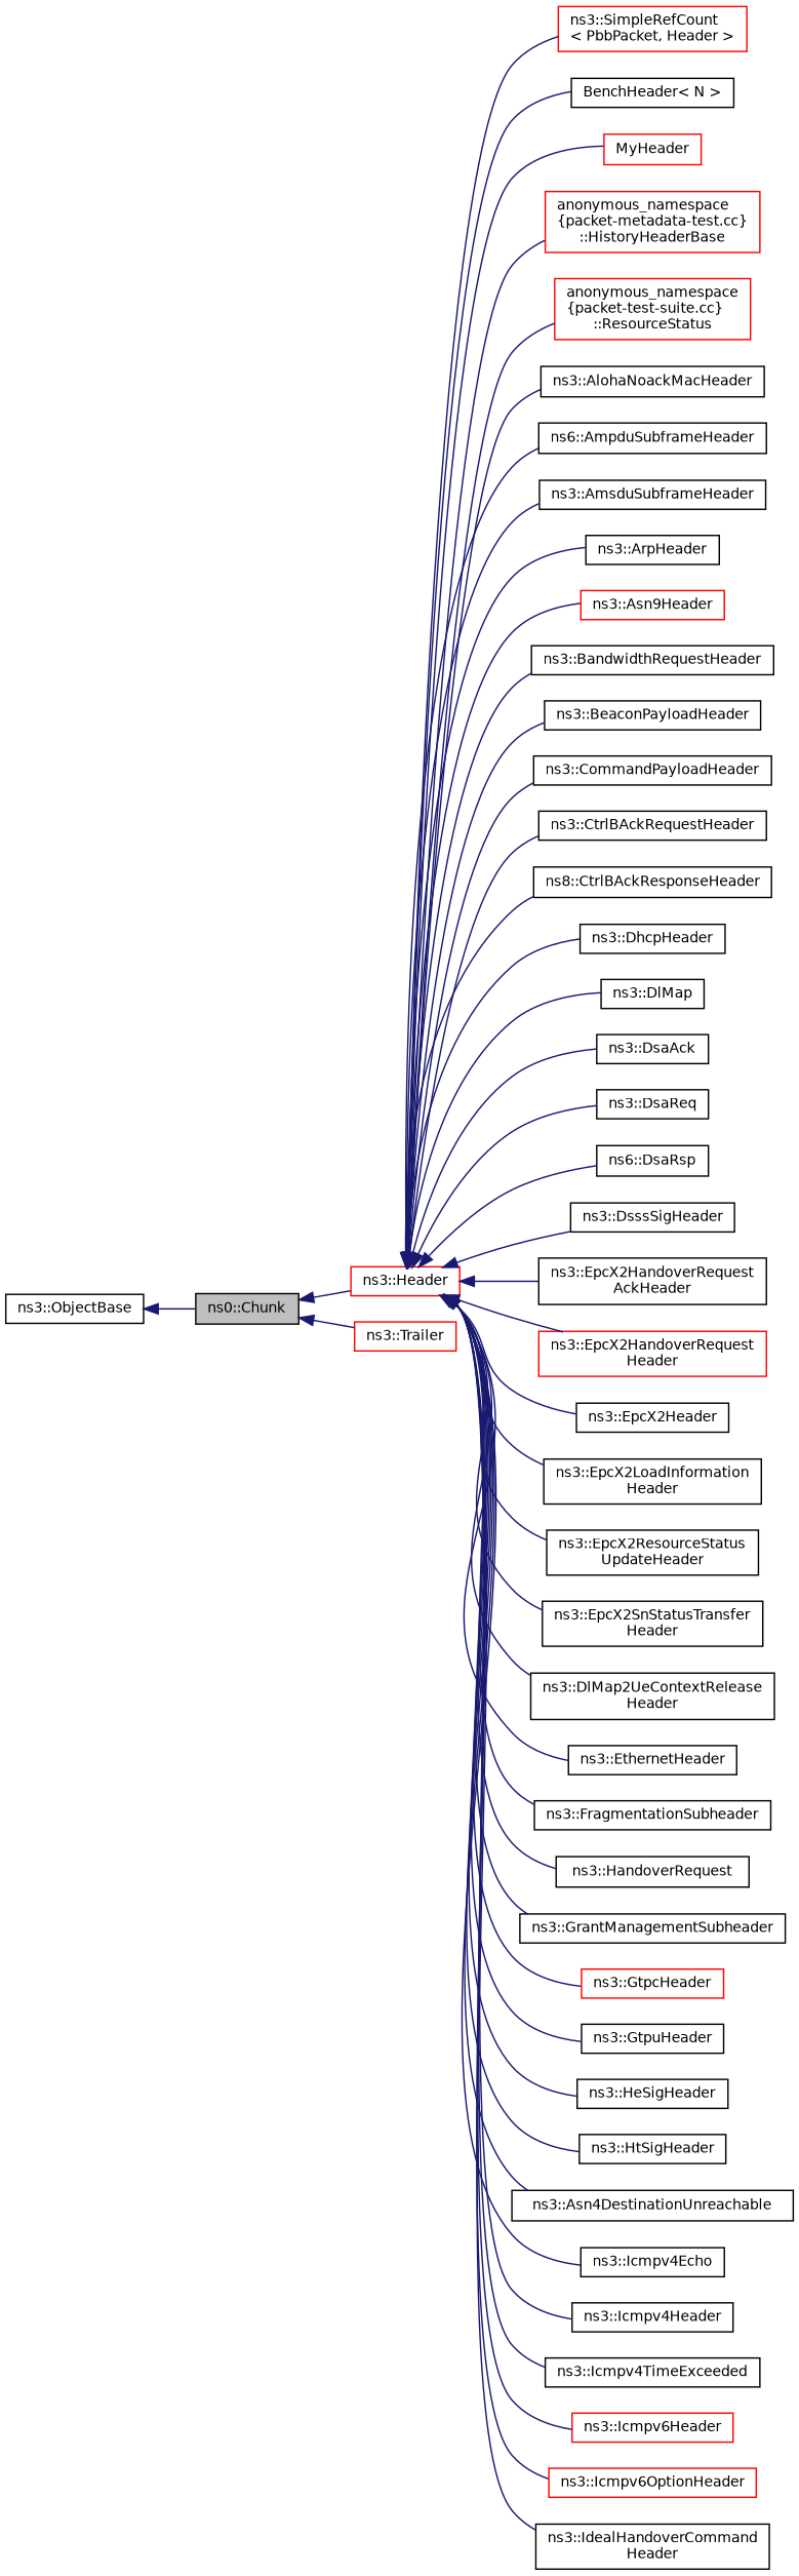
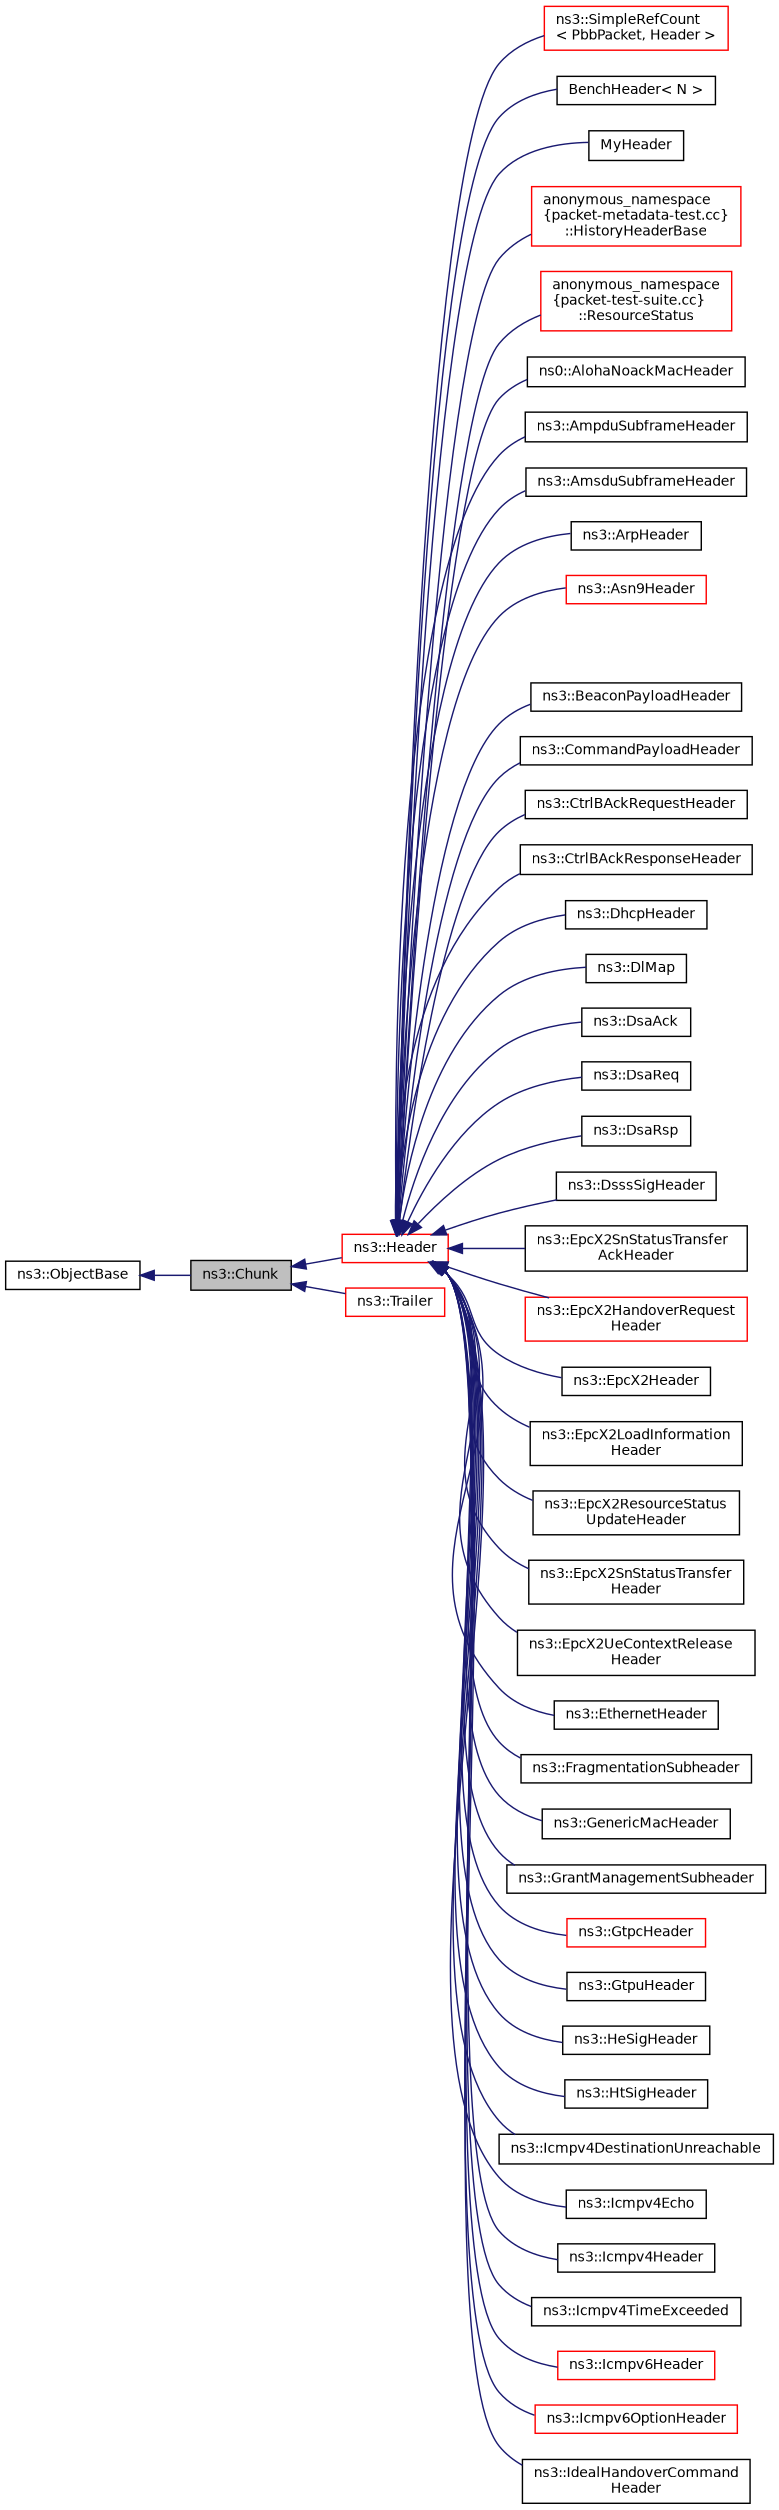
  digraph {
    rankdir=LR
    node [color=black fillcolor=white fontname=Helvetica fontsize=10 shape=record style=filled]
    edge [color=midnightblue dir=back fontname=Helvetica fontsize=10 labelfontname=Helvetica labelfontsize=10 style=solid]
-   n1 [fillcolor=grey75 fontcolor=black height=0.2 label="ns0::Chunk" width=0.4]
+   n1 [fillcolor=grey75 fontcolor=black height=0.2 label="ns3::Chunk" width=0.4]
    n2 [color=red height=0.2 label="ns3::Header" width=0.4]
    n3 [color=red height=0.2 label="ns3::Trailer" width=0.4]
    n4 [color=red height=0.2 label="ns3::SimpleRefCount\l\< PbbPacket, Header \>" width=0.4]
    n5 [height=0.2 label="BenchHeader\< N \>" width=0.4]
-   n6 [color=red height=0.2 label=MyHeader width=0.4]
+   n6 [height=0.2 label=MyHeader width=0.4]
    n7 [color=red height=0.2 label="anonymous_namespace\l\{packet-metadata-test.cc\}\l::HistoryHeaderBase" width=0.4]
    n8 [color=red height=0.2 label="anonymous_namespace\l\{packet-test-suite.cc\}\l::ResourceStatus" width=0.4]
-   n9 [height=0.2 label="ns3::AlohaNoackMacHeader" width=0.4]
-   n10 [height=0.2 label="ns6::AmpduSubframeHeader" width=0.4]
+   n9 [height=0.2 label="ns0::AlohaNoackMacHeader" width=0.4]
+   n10 [height=0.2 label="ns3::AmpduSubframeHeader" width=0.4]
    n11 [height=0.2 label="ns3::AmsduSubframeHeader" width=0.4]
    n12 [height=0.2 label="ns3::ArpHeader" width=0.4]
    n13 [color=red height=0.2 label="ns3::Asn9Header" width=0.4]
-   n14 [height=0.2 label="ns3::BandwidthRequestHeader" width=0.4]
    n15 [height=0.2 label="ns3::BeaconPayloadHeader" width=0.4]
    n16 [height=0.2 label="ns3::CommandPayloadHeader" width=0.4]
    n17 [height=0.2 label="ns3::CtrlBAckRequestHeader" width=0.4]
-   n18 [height=0.2 label="ns8::CtrlBAckResponseHeader" width=0.4]
+   n18 [height=0.2 label="ns3::CtrlBAckResponseHeader" width=0.4]
    n19 [height=0.2 label="ns3::DhcpHeader" width=0.4]
    n20 [height=0.2 label="ns3::DlMap" width=0.4]
    n21 [height=0.2 label="ns3::DsaAck" width=0.4]
    n22 [height=0.2 label="ns3::DsaReq" width=0.4]
-   n23 [height=0.2 label="ns6::DsaRsp" width=0.4]
+   n23 [height=0.2 label="ns3::DsaRsp" width=0.4]
    n24 [height=0.2 label="ns3::DsssSigHeader" width=0.4]
-   n25 [height=0.2 label="ns3::EpcX2HandoverRequest\lAckHeader" width=0.4]
+   n25 [height=0.2 label="ns3::EpcX2SnStatusTransfer\lAckHeader" width=0.4]
    n26 [color=red height=0.2 label="ns3::EpcX2HandoverRequest\lHeader" width=0.4]
    n27 [height=0.2 label="ns3::EpcX2Header" width=0.4]
    n28 [height=0.2 label="ns3::EpcX2LoadInformation\lHeader" width=0.4]
    n29 [height=0.2 label="ns3::EpcX2ResourceStatus\lUpdateHeader" width=0.4]
    n30 [height=0.2 label="ns3::EpcX2SnStatusTransfer\lHeader" width=0.4]
-   n31 [height=0.2 label="ns3::DlMap2UeContextRelease\lHeader" width=0.4]
+   n31 [height=0.2 label="ns3::EpcX2UeContextRelease\lHeader" width=0.4]
    n32 [height=0.2 label="ns3::EthernetHeader" width=0.4]
    n33 [height=0.2 label="ns3::FragmentationSubheader" width=0.4]
-   n34 [height=0.2 label="ns3::HandoverRequest" width=0.4]
+   n34 [height=0.2 label="ns3::GenericMacHeader" width=0.4]
    n35 [height=0.2 label="ns3::GrantManagementSubheader" width=0.4]
    n36 [color=red height=0.2 label="ns3::GtpcHeader" width=0.4]
    n37 [height=0.2 label="ns3::GtpuHeader" width=0.4]
    n38 [height=0.2 label="ns3::HeSigHeader" width=0.4]
    n39 [height=0.2 label="ns3::HtSigHeader" width=0.4]
-   n40 [height=0.2 label="ns3::Asn4DestinationUnreachable" width=0.4]
+   n40 [height=0.2 label="ns3::Icmpv4DestinationUnreachable" width=0.4]
    n41 [height=0.2 label="ns3::Icmpv4Echo" width=0.4]
    n42 [height=0.2 label="ns3::Icmpv4Header" width=0.4]
    n43 [height=0.2 label="ns3::Icmpv4TimeExceeded" width=0.4]
    n44 [color=red height=0.2 label="ns3::Icmpv6Header" width=0.4]
    n45 [color=red height=0.2 label="ns3::Icmpv6OptionHeader" width=0.4]
    n46 [height=0.2 label="ns3::IdealHandoverCommand\lHeader" width=0.4]
    n47 [height=0.2 label="ns3::ObjectBase" width=0.4]
    n1 -> n2
    n1 -> n3
    n2 -> n4
    n2 -> n5
    n2 -> n6
    n2 -> n7
    n2 -> n8
    n2 -> n9
    n2 -> n10
    n2 -> n11
    n2 -> n12
    n2 -> n13
-   n2 -> n14
    n2 -> n15
    n2 -> n16
    n2 -> n17
    n2 -> n18
    n2 -> n19
    n2 -> n20
    n2 -> n21
    n2 -> n22
    n2 -> n23
    n2 -> n24
    n2 -> n25
    n2 -> n26
    n2 -> n27
    n2 -> n28
    n2 -> n29
    n2 -> n30
    n2 -> n31
    n2 -> n32
    n2 -> n33
    n2 -> n34
    n2 -> n35
    n2 -> n36
    n2 -> n37
    n2 -> n38
    n2 -> n39
    n2 -> n40
    n2 -> n41
    n2 -> n42
    n2 -> n43
    n2 -> n44
    n2 -> n45
    n2 -> n46
    n47 -> n1
  }
